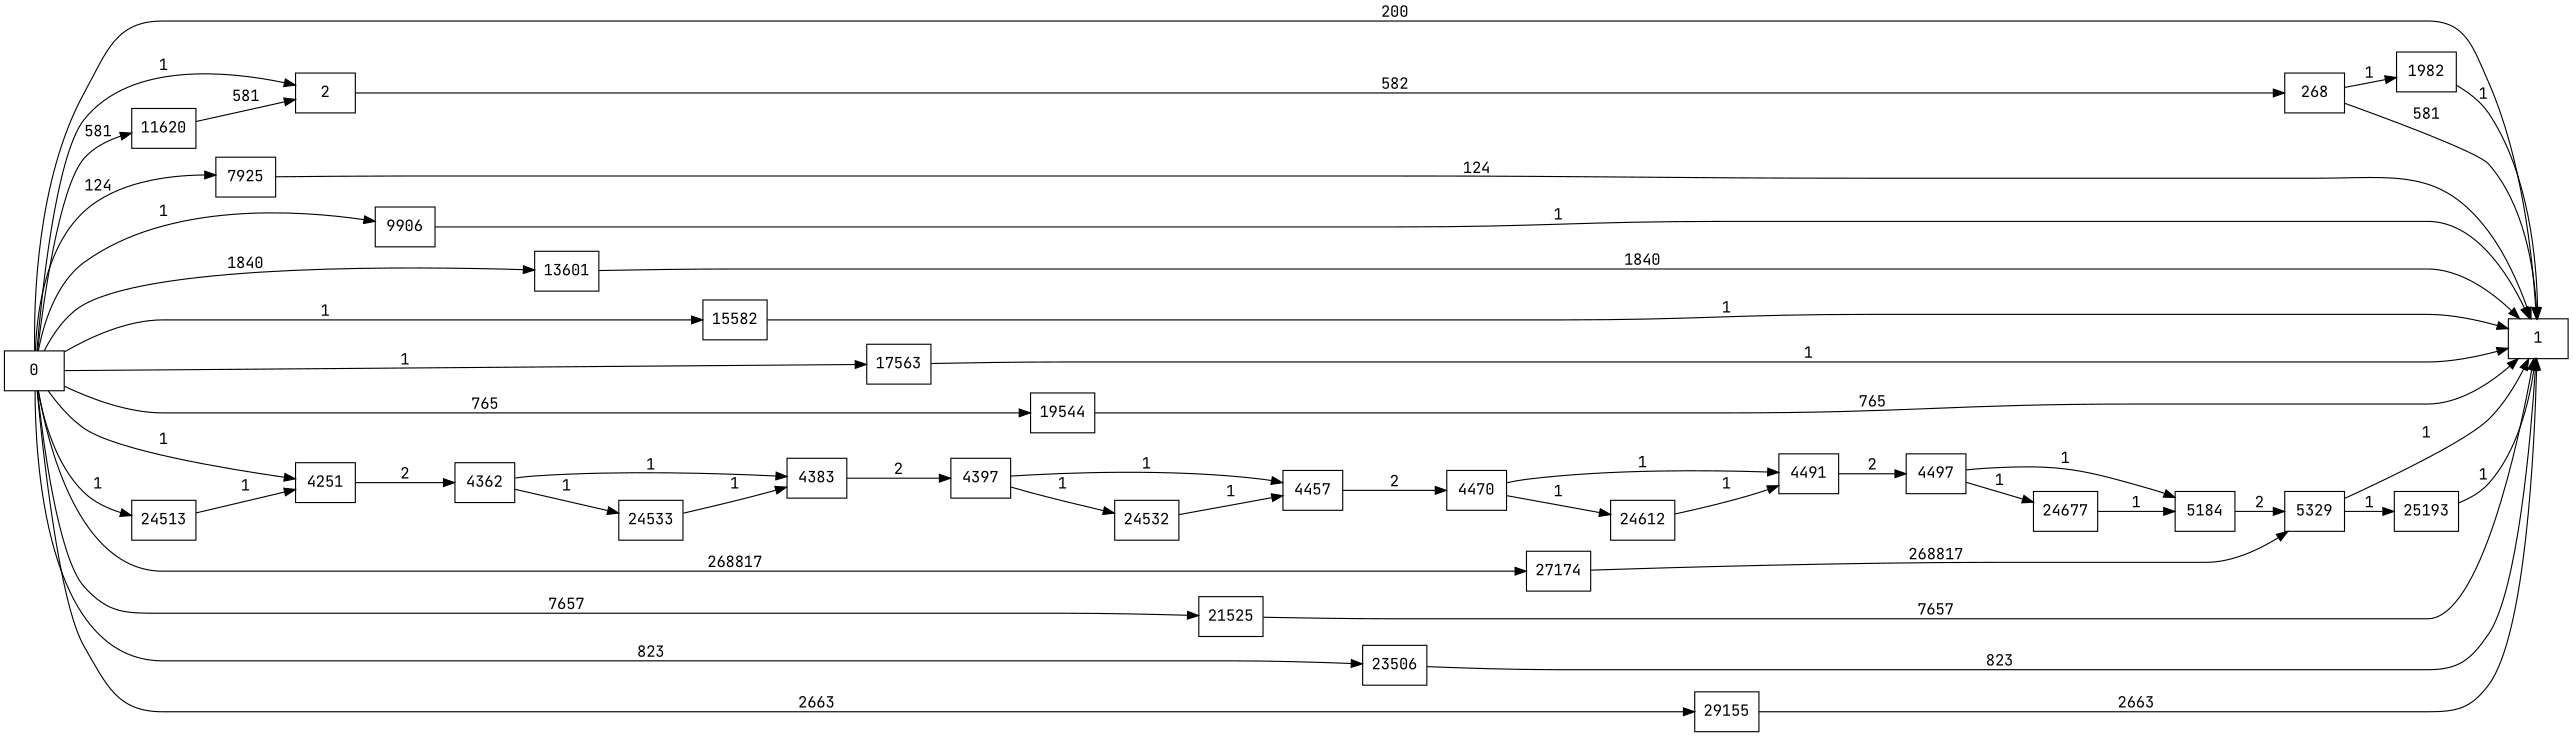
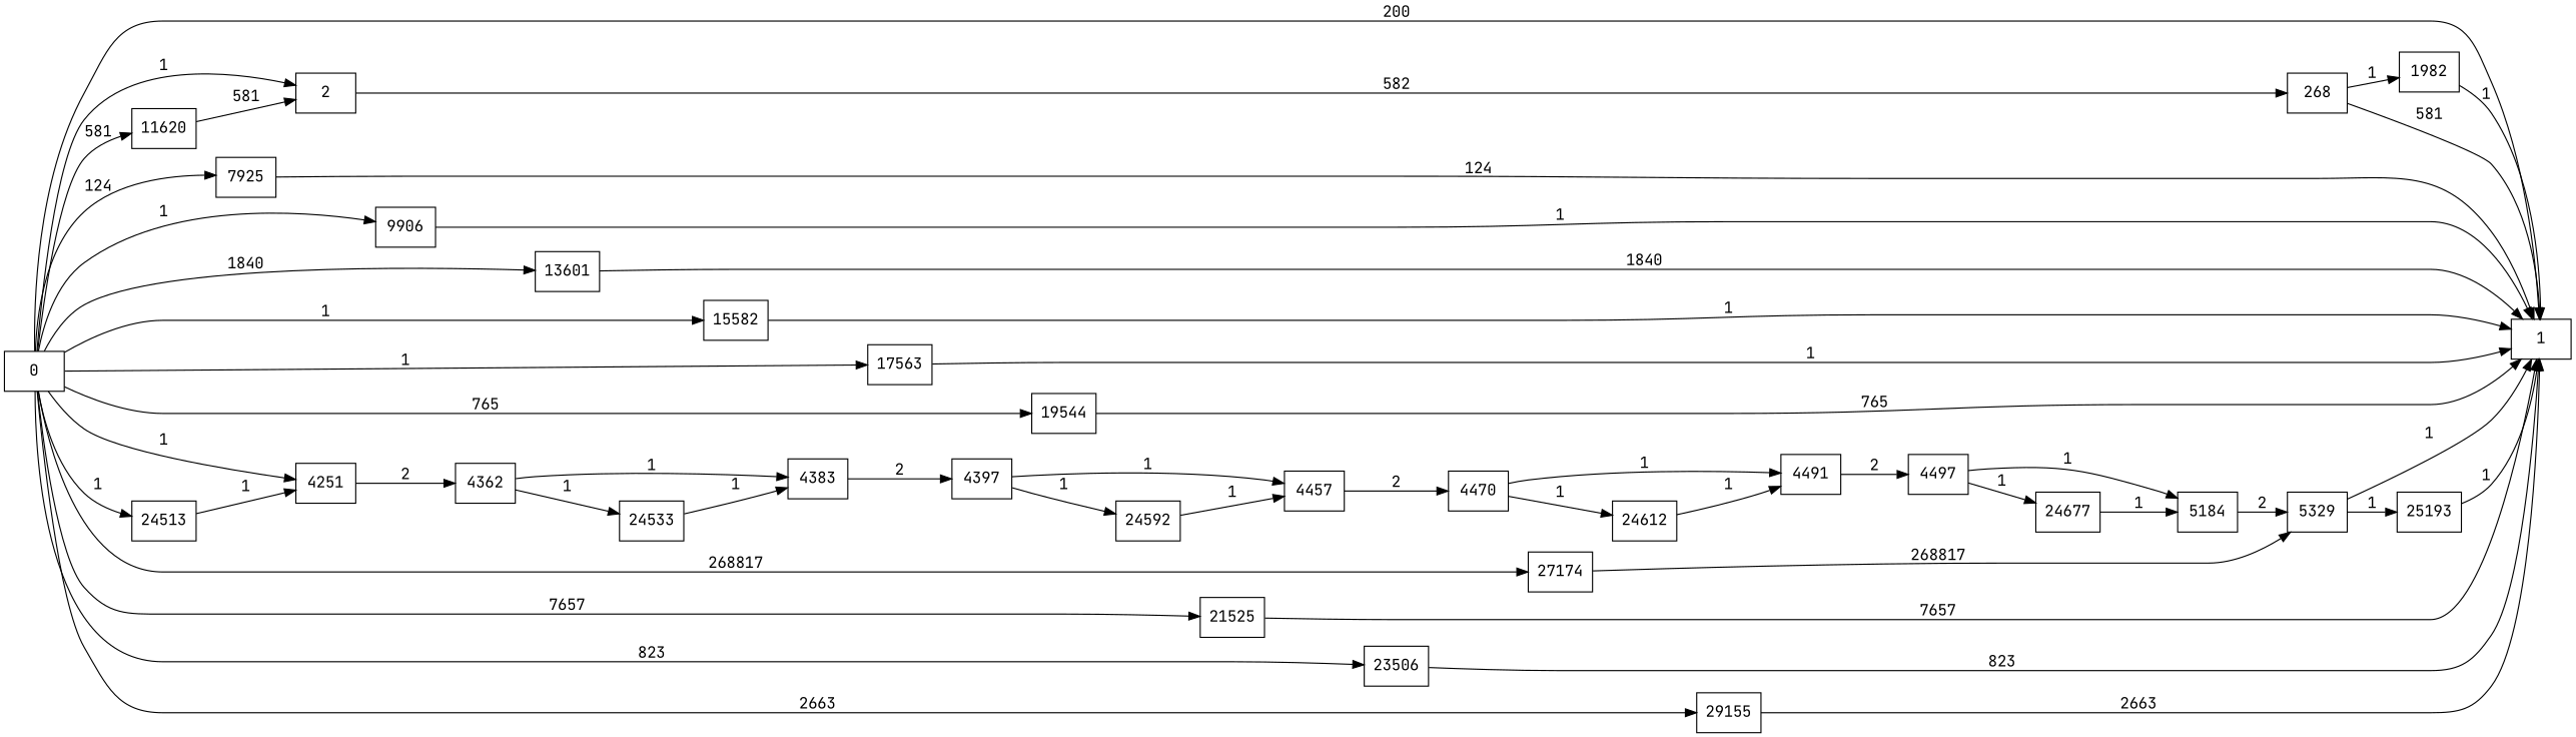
  digraph {
    fontname="JetBrains Mono"
    rankdir=LR
    node [fontname="JetBrains Mono" shape=rectangle]
    edge [fontname="JetBrains Mono"]
    2
    268
    1
    1982
    4251
    4362
    4383
    24533
    4397
    4457
-   24592 [label=24532]
+   24592
    4470
    4491
    24612
    4497
    5184
    24677
    5329
    25193
    7925
    9906
    11620
    13601
    15582
    17563
    19544
    21525
    23506
    24513
    27174
    29155
    0
    2 -> 268 [label=582]
    268 -> 1 [label=581]
    268 -> 1982 [label=1]
    1982 -> 1 [label=1]
    4251 -> 4362 [label=2]
    4362 -> 4383 [label=1]
    4362 -> 24533 [label=1]
    4383 -> 4397 [label=2]
    24533 -> 4383 [label=1]
    4397 -> 4457 [label=1]
    4397 -> 24592 [label=1]
    4457 -> 4470 [label=2]
    24592 -> 4457 [label=1]
    4470 -> 4491 [label=1]
    4470 -> 24612 [label=1]
    4491 -> 4497 [label=2]
    24612 -> 4491 [label=1]
    4497 -> 5184 [label=1]
    4497 -> 24677 [label=1]
    5184 -> 5329 [label=2]
    24677 -> 5184 [label=1]
    5329 -> 1 [label=1]
    5329 -> 25193 [label=1]
    25193 -> 1 [label=1]
    7925 -> 1 [label=124]
    9906 -> 1 [label=1]
    11620 -> 2 [label=581]
    13601 -> 1 [label=1840]
    15582 -> 1 [label=1]
    17563 -> 1 [label=1]
    19544 -> 1 [label=765]
    21525 -> 1 [label=7657]
    23506 -> 1 [label=823]
    24513 -> 4251 [label=1]
    27174 -> 5329 [label=268817]
    29155 -> 1 [label=2663]
    0 -> 2 [label=1]
    0 -> 1 [label=200]
    0 -> 4251 [label=1]
    0 -> 7925 [label=124]
    0 -> 9906 [label=1]
    0 -> 11620 [label=581]
    0 -> 13601 [label=1840]
    0 -> 15582 [label=1]
    0 -> 17563 [label=1]
    0 -> 19544 [label=765]
    0 -> 21525 [label=7657]
    0 -> 23506 [label=823]
    0 -> 24513 [label=1]
    0 -> 27174 [label=268817]
    0 -> 29155 [label=2663]
  }
